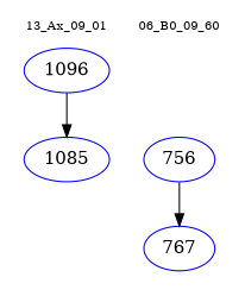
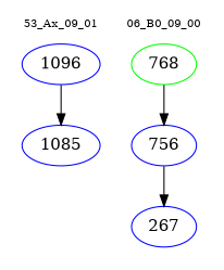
  digraph {
    node [color=blue]
    edge [color=black]
    n1 [label=1096]
    n2 [label=1085]
+   n3 [color=green label=768]
    n4 [label=756]
-   n5 [label=767]
+   n5 [label=267]
    subgraph cluster_1 {
      color=white
      fontsize=10
-     label="13_Ax_09_01"
+     label="53_Ax_09_01"
      n1
      n2
    }
    subgraph cluster_2 {
      color=white
      fontsize=10
-     label="06_B0_09_60"
+     label="06_B0_09_00"
+     n3
      n4
      n5
    }
    n1 -> n2
+   n3 -> n4
    n4 -> n5
  }
